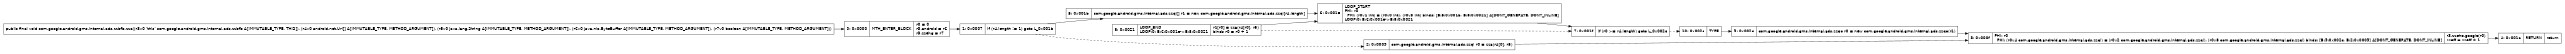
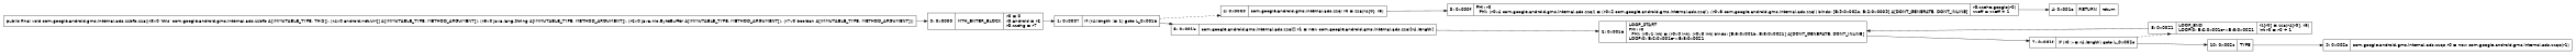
  digraph {
    fontname="DejaVu Sans"
    rankdir=LR
    node [fontname="DejaVu Sans" shape=record]
    edge [fontname="DejaVu Sans"]
    n1 [label="{0\:\ 0x0000|MTH_ENTER_BLOCK\l|r0 = 0\lr3.android = r6\lr3.zzehg = r7\l}"]
    n2 [label="{1\:\ 0x0007|if (r4.length != 1) goto L_0x001b\l}"]
    n3 [label="{2\:\ 0x0009|com.google.android.gms.internal.ads.zzql r0 = zza(r4[0], r5)\l}"]
    n4 [label="{5\:\ 0x001b|com.google.android.gms.internal.ads.zzql[] r1 = new com.google.android.gms.internal.ads.zzql[r4.length]\l}"]
    n5 [label="{3\:\ 0x000f|PHI: r0 \l  PHI: (r0v4 com.google.android.gms.internal.ads.zzql) = (r0v2 com.google.android.gms.internal.ads.zzql), (r0v8 com.google.android.gms.internal.ads.zzql) binds: [B:9:0x002c, B:2:0x0009] A[DONT_GENERATE, DONT_INLINE]\l|r3.zzehe.google(r0)\lzzeff = zzeff + 1\l}"]
    n6 [label="{6\:\ 0x001e|LOOP_START\lPHI: r0 \l  PHI: (r0v1 int) = (r0v0 int), (r0v3 int) binds: [B:5:0x001b, B:8:0x0021] A[DONT_GENERATE, DONT_INLINE]\lLOOP:0: B:6:0x001e\-\>B:8:0x0021\l}"]
    n7 [label="{4\:\ 0x001a|RETURN\l|return\l}"]
    n8 [label="{7\:\ 0x001f|if (r0 \>= r4.length) goto L_0x002c\l}"]
-   n9 [label="{8\:\ 0x0021|LOOP_END\lLOOP:0: B:6:0x001e\-\>B:8:0x0021\l|r1[r0] = zza(r4[r0], r5)\lbinds r0 = r0 + 1\l}"]
+   n9 [label="{8\:\ 0x0021|LOOP_END\lLOOP:0: B:6:0x001e\-\>B:8:0x0021\l|r1[r0] = zza(r4[r0], r5)\lint r0 = r0 + 1\l}"]
    n10 [label="{10\:\ 0x002c|TYPE\l}"]
    n11 [label="{9\:\ 0x002c|com.google.android.gms.internal.ads.zzqo r0 = new com.google.android.gms.internal.ads.zzqo(r1)\l}"]
    n12 [label="{public final void com.google.android.gms.internal.ads.zzbfb.zza((r3v0 'this' com.google.android.gms.internal.ads.zzbfb A[IMMUTABLE_TYPE, THIS]), (r4v0 android.net.Uri[] A[IMMUTABLE_TYPE, METHOD_ARGUMENT]), (r5v0 java.lang.String A[IMMUTABLE_TYPE, METHOD_ARGUMENT]), (r6v0 java.nio.ByteBuffer A[IMMUTABLE_TYPE, METHOD_ARGUMENT]), (r7v0 boolean A[IMMUTABLE_TYPE, METHOD_ARGUMENT])) }"]
    n1 -> n2
    n2 -> n3 [style=dashed]
    n2 -> n4
    n3 -> n5
    n4 -> n6
    n5 -> n7
    n6 -> n8
-   n9 -> n8 [style=dashed]
-   n8 -> n10 [style=dashed]
+   n8 -> n9 [style=dashed]
+   n8 -> n10
    n9 -> n6
    n10 -> n11
-   n11 -> n5
    n12 -> n1
  }
